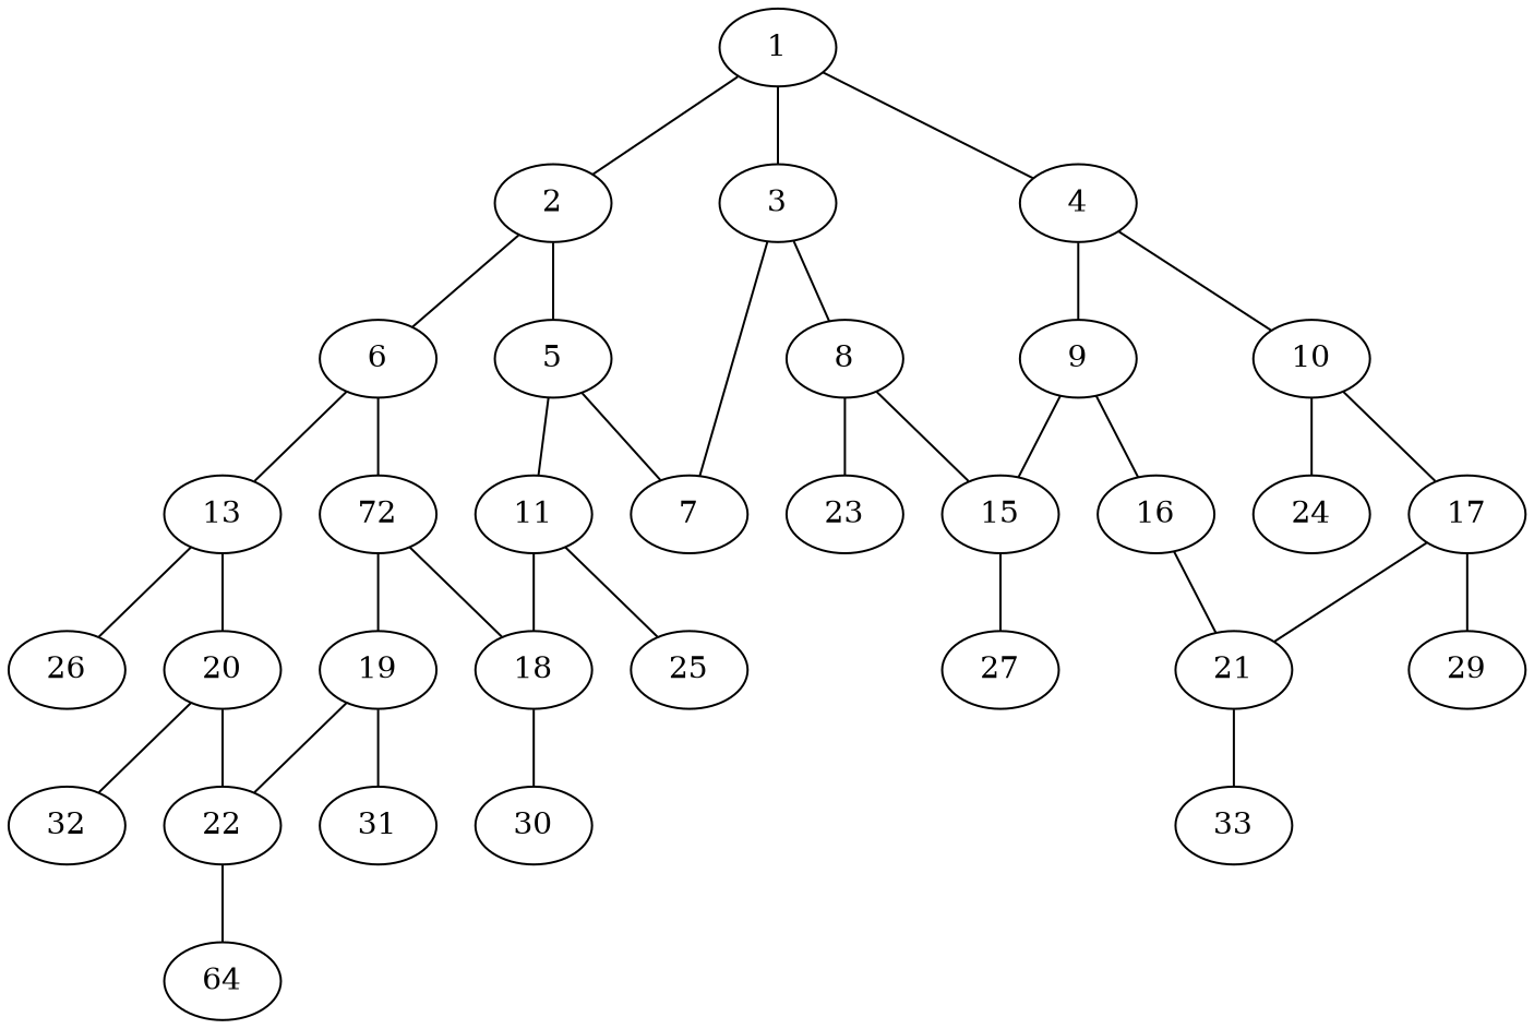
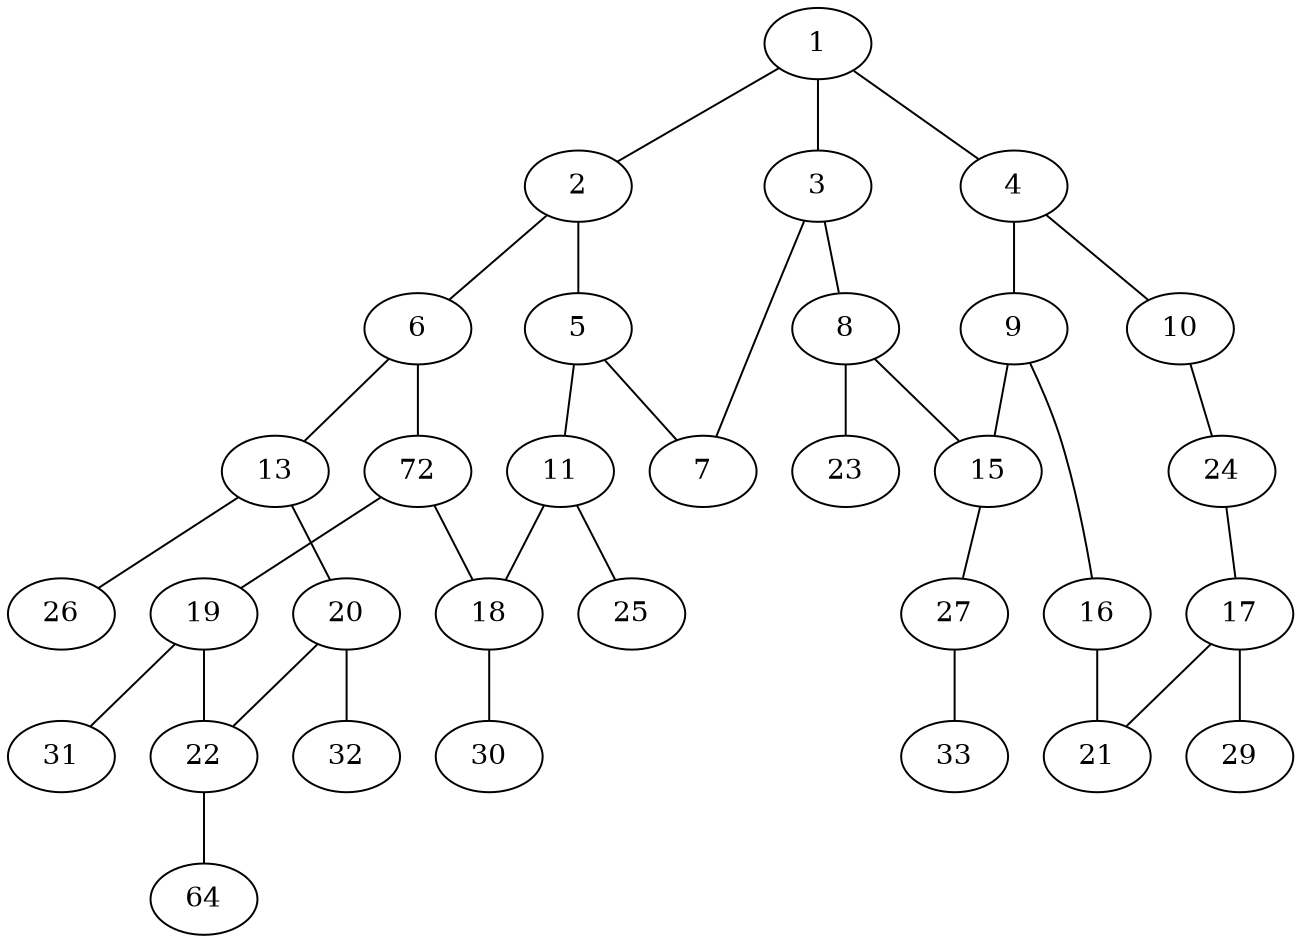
  graph {
    node [chem=C]
    edge [valence=1]
    1
    2
    3
    4
    5
    6
    7
    8
    9
    10
    11
    n12 [label=72]
    13
    15
    23 [chem=H]
    16
    17
    24 [chem=H]
    18
    25 [chem=H]
    19
    20
    26 [chem=H]
    27 [chem=H]
    21
    29 [chem=H]
    30 [chem=H]
    22
    31 [chem=H]
    32 [chem=H]
    33 [chem=H]
    n32 [chem=H label=64]
    1 -- 2
    1 -- 3 [valence=2]
    1 -- 4
    2 -- 5 [valence=2]
    2 -- 6
    3 -- 7
    3 -- 8
    4 -- 9 [valence=2]
    4 -- 10
    5 -- 7
    5 -- 11
    6 -- n12 [valence=2]
    6 -- 13
    8 -- 15 [valence=2]
    8 -- 23
    9 -- 15
    9 -- 16
-   10 -- 17 [valence=2]
+   24 -- 17 [valence=2]
    10 -- 24
    11 -- 18 [valence=2]
    11 -- 25
    n12 -- 18
    n12 -- 19
    13 -- 20 [valence=2]
    13 -- 26
    15 -- 27
    16 -- 21 [valence=2]
    17 -- 21
    17 -- 29
    18 -- 30
    19 -- 22 [valence=2]
    19 -- 31
    20 -- 22
    20 -- 32
-   21 -- 33
+   27 -- 33
    22 -- n32
  }
